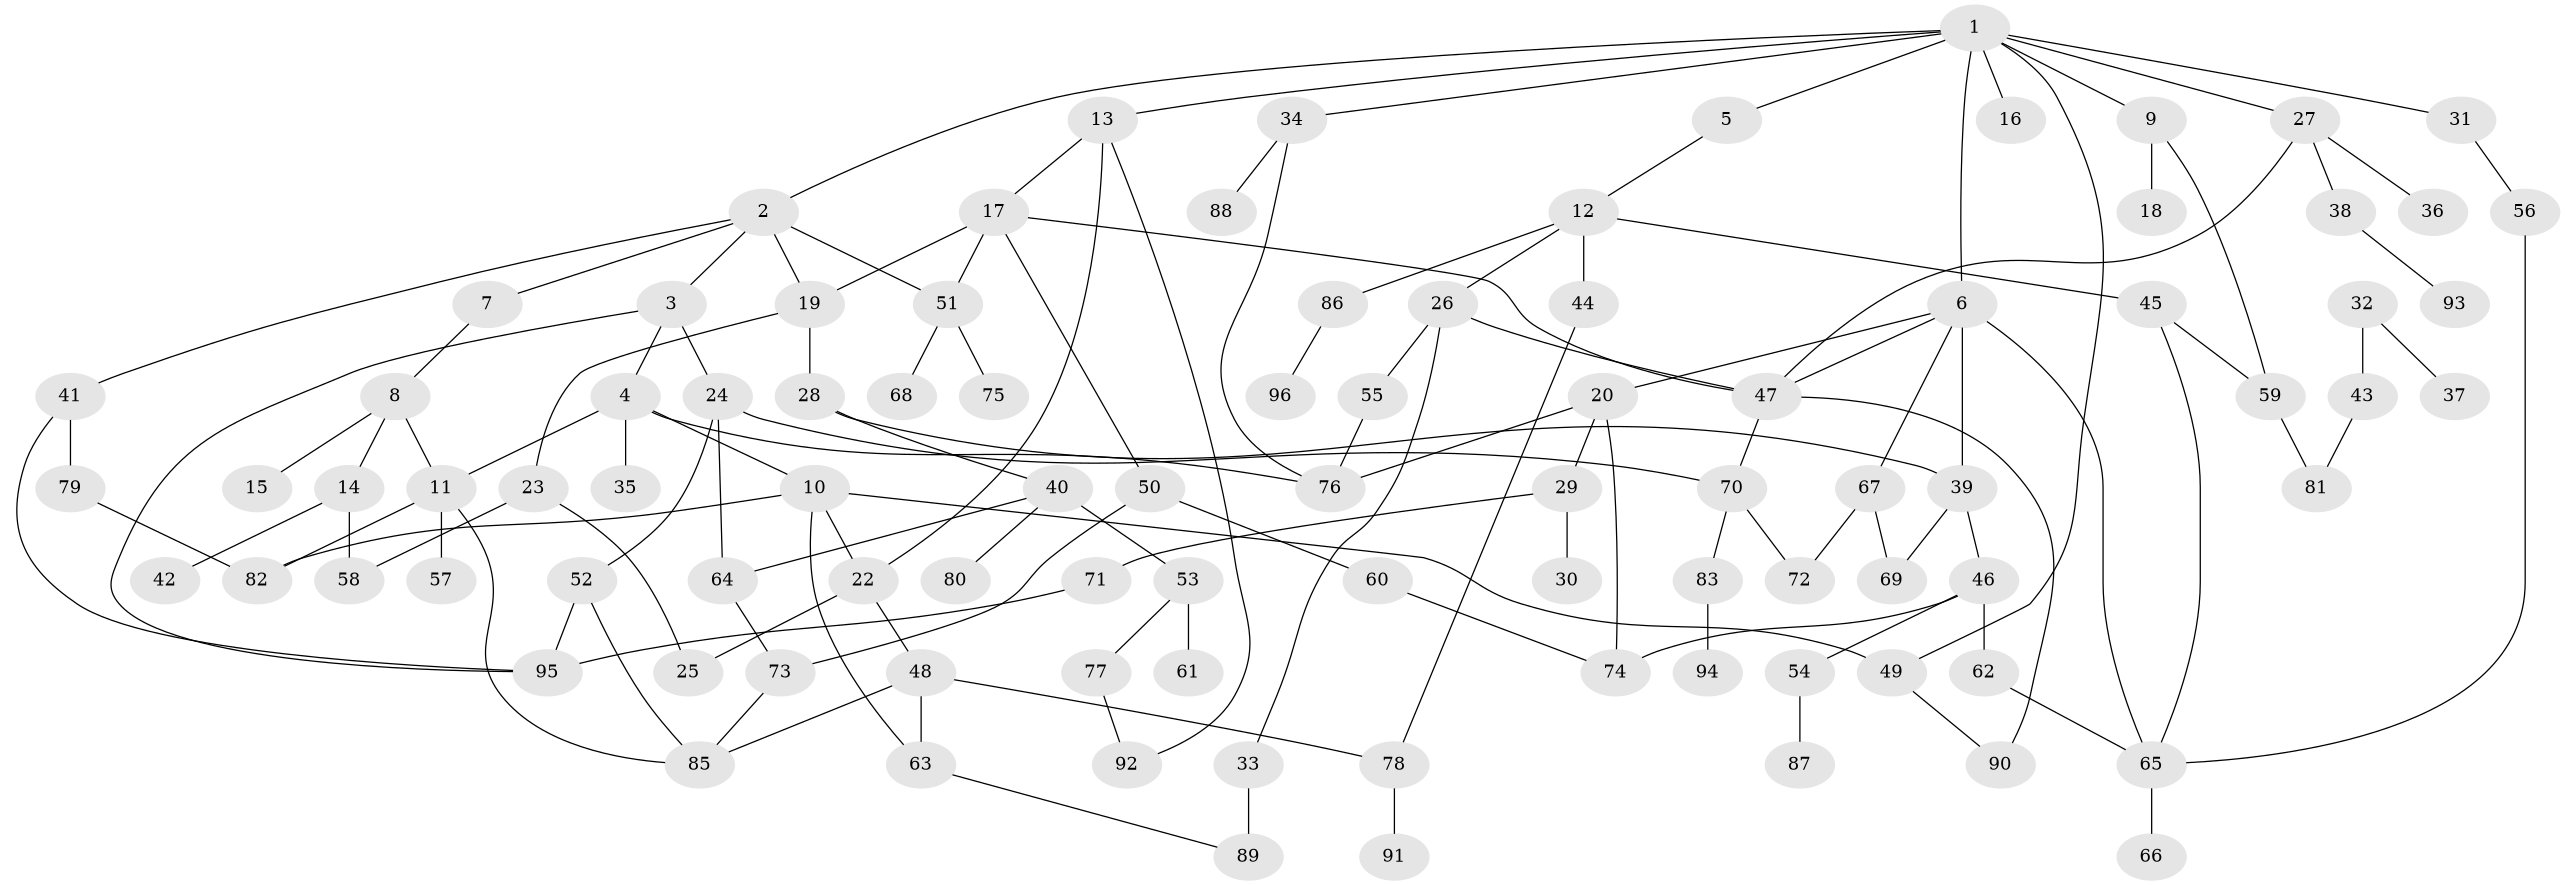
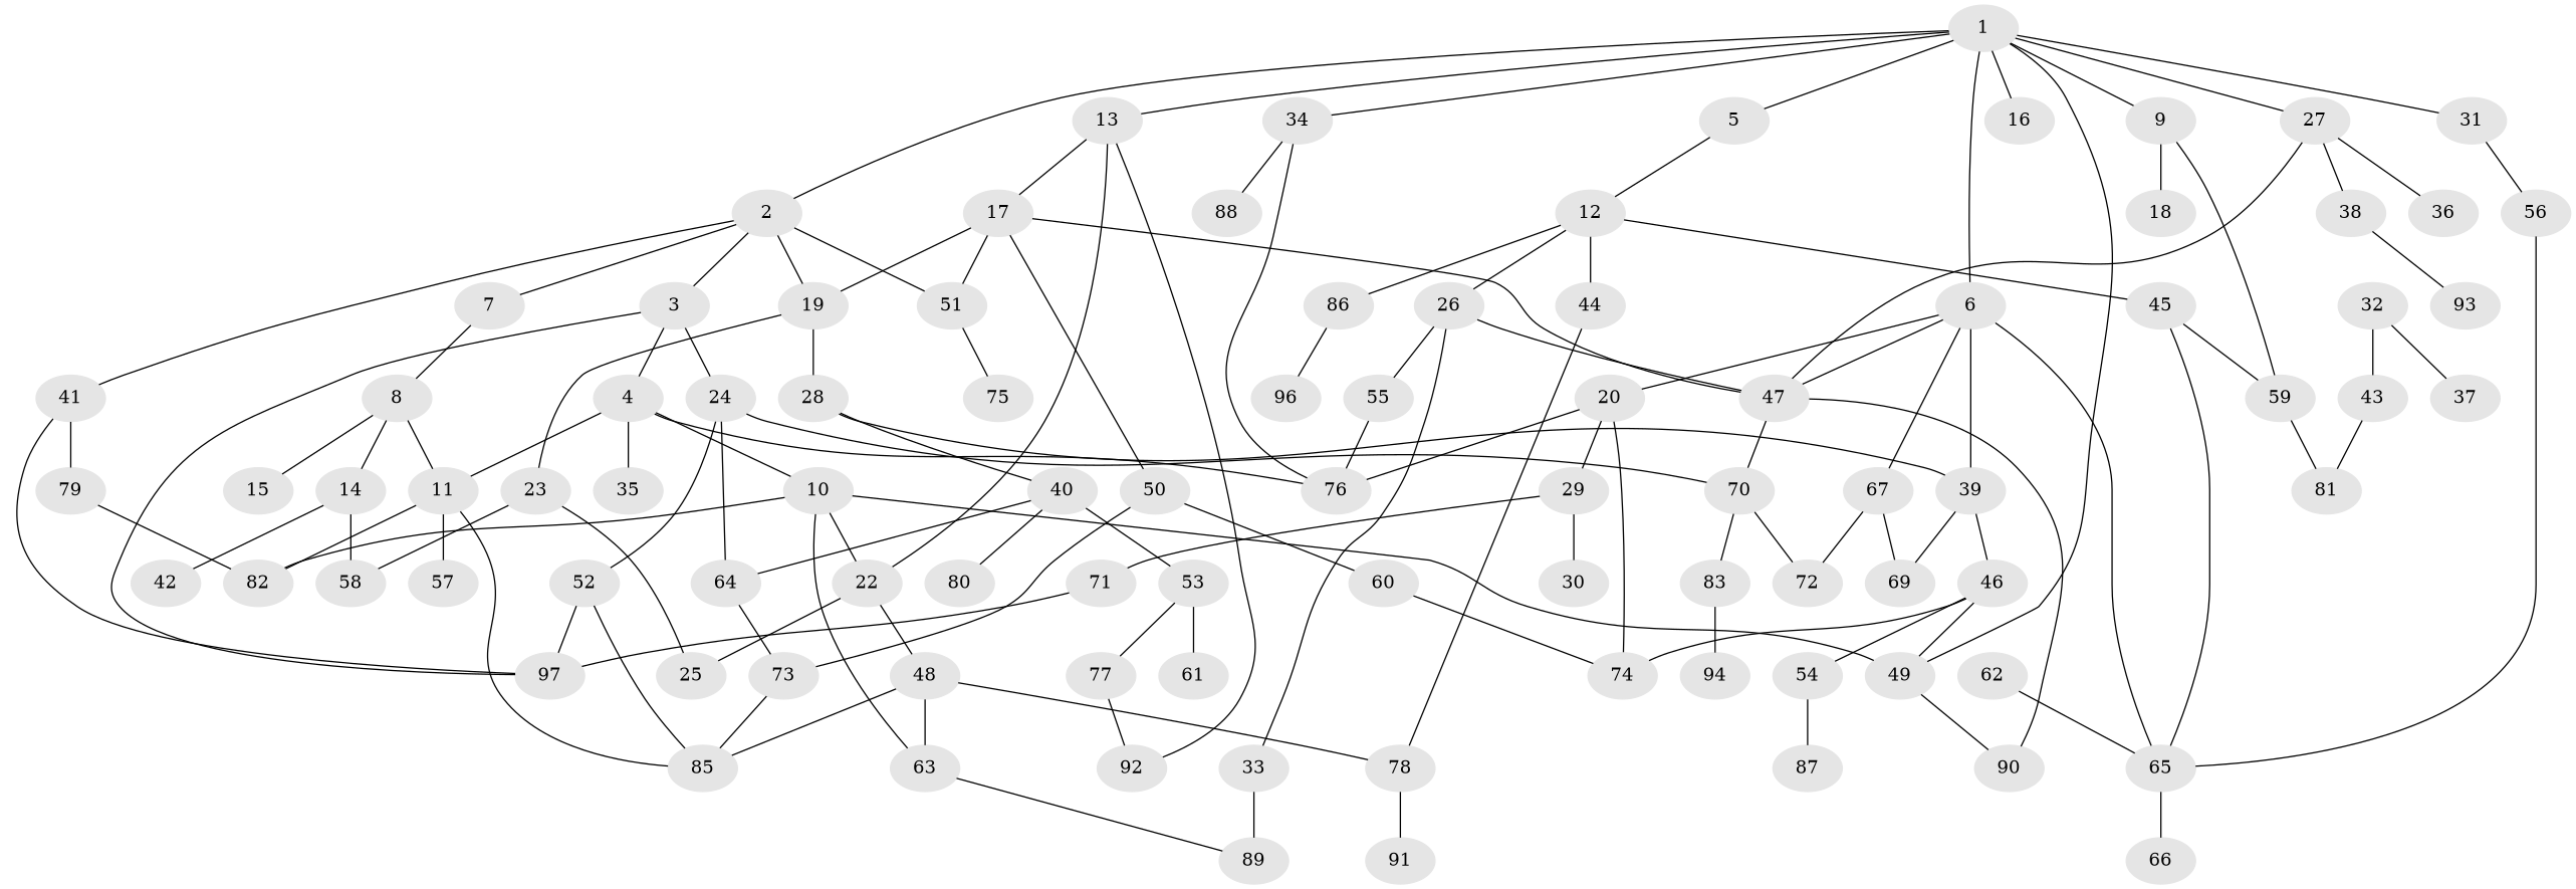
  graph {
    node [color=gray90 style=filled]
    1
    2
    5
    6
    9
    13
    16
    27
    31
    34
    49
    3
    7
    19
    41
    51
    12
    20
    39
    47
    65
    67
    18
    59
    22
    17
    92
    36
    38
    56
    76
    88
    90
    4
    24
-   95
+   95 [label=97]
    8
    23
    28
    79
-   68
    75
    10
    11
    35
    52
    64
    70
    63
    82
    57
    85
    26
    44
    45
    86
    29
    74
    46
    69
    66
    72
    14
    15
    42
    58
    81
    25
    48
    89
    33
    55
    78
    96
    50
    60
    73
    40
    30
    71
    32
    37
    43
    83
    93
    53
    80
    54
    62
    61
    77
    91
    87
    94
    1 -- 2
    1 -- 5
    1 -- 6
    1 -- 9
    1 -- 13
    1 -- 16
    1 -- 27
    1 -- 31
    1 -- 34
    1 -- 49
    2 -- 3
    2 -- 7
    2 -- 19
    2 -- 41
    2 -- 51
    5 -- 12
    6 -- 20
    6 -- 39
    6 -- 47
    6 -- 65
    6 -- 67
    9 -- 18
    9 -- 59
    13 -- 22
    13 -- 17
    13 -- 92
    27 -- 47
    27 -- 36
    27 -- 38
    31 -- 56
    34 -- 76
    34 -- 88
    49 -- 90
    3 -- 4
    3 -- 24
    3 -- 95
    7 -- 8
    19 -- 23
    19 -- 28
    41 -- 95
    41 -- 79
-   51 -- 68
    51 -- 75
    12 -- 26
    12 -- 44
    12 -- 45
    12 -- 86
    20 -- 76
    20 -- 29
    20 -- 74
    39 -- 46
    39 -- 69
    47 -- 90
    47 -- 70
    65 -- 66
    67 -- 69
    67 -- 72
    59 -- 81
    22 -- 25
    22 -- 48
    17 -- 19
    17 -- 51
    17 -- 47
    17 -- 50
    38 -- 93
    56 -- 65
    4 -- 76
    4 -- 10
    4 -- 11
    4 -- 35
    24 -- 52
    24 -- 64
    24 -- 70
    8 -- 11
    8 -- 14
    8 -- 15
    23 -- 58
    23 -- 25
    28 -- 39
    28 -- 40
    79 -- 82
    10 -- 49
    10 -- 22
    10 -- 63
    10 -- 82
    11 -- 82
    11 -- 57
    11 -- 85
    52 -- 95
    52 -- 85
    64 -- 73
    70 -- 72
    70 -- 83
    63 -- 89
    26 -- 47
    26 -- 33
    26 -- 55
    44 -- 78
    45 -- 65
    45 -- 59
    86 -- 96
    29 -- 30
    29 -- 71
    46 -- 74
    46 -- 54
-   46 -- 62
+   46 -- 49
    14 -- 42
    14 -- 58
    48 -- 63
    48 -- 85
    48 -- 78
    33 -- 89
    55 -- 76
    78 -- 91
    50 -- 60
    50 -- 73
    60 -- 74
    73 -- 85
    40 -- 64
    40 -- 53
    40 -- 80
    71 -- 95
    32 -- 37
    32 -- 43
    43 -- 81
    83 -- 94
    53 -- 61
    53 -- 77
    54 -- 87
    62 -- 65
    77 -- 92
  }
